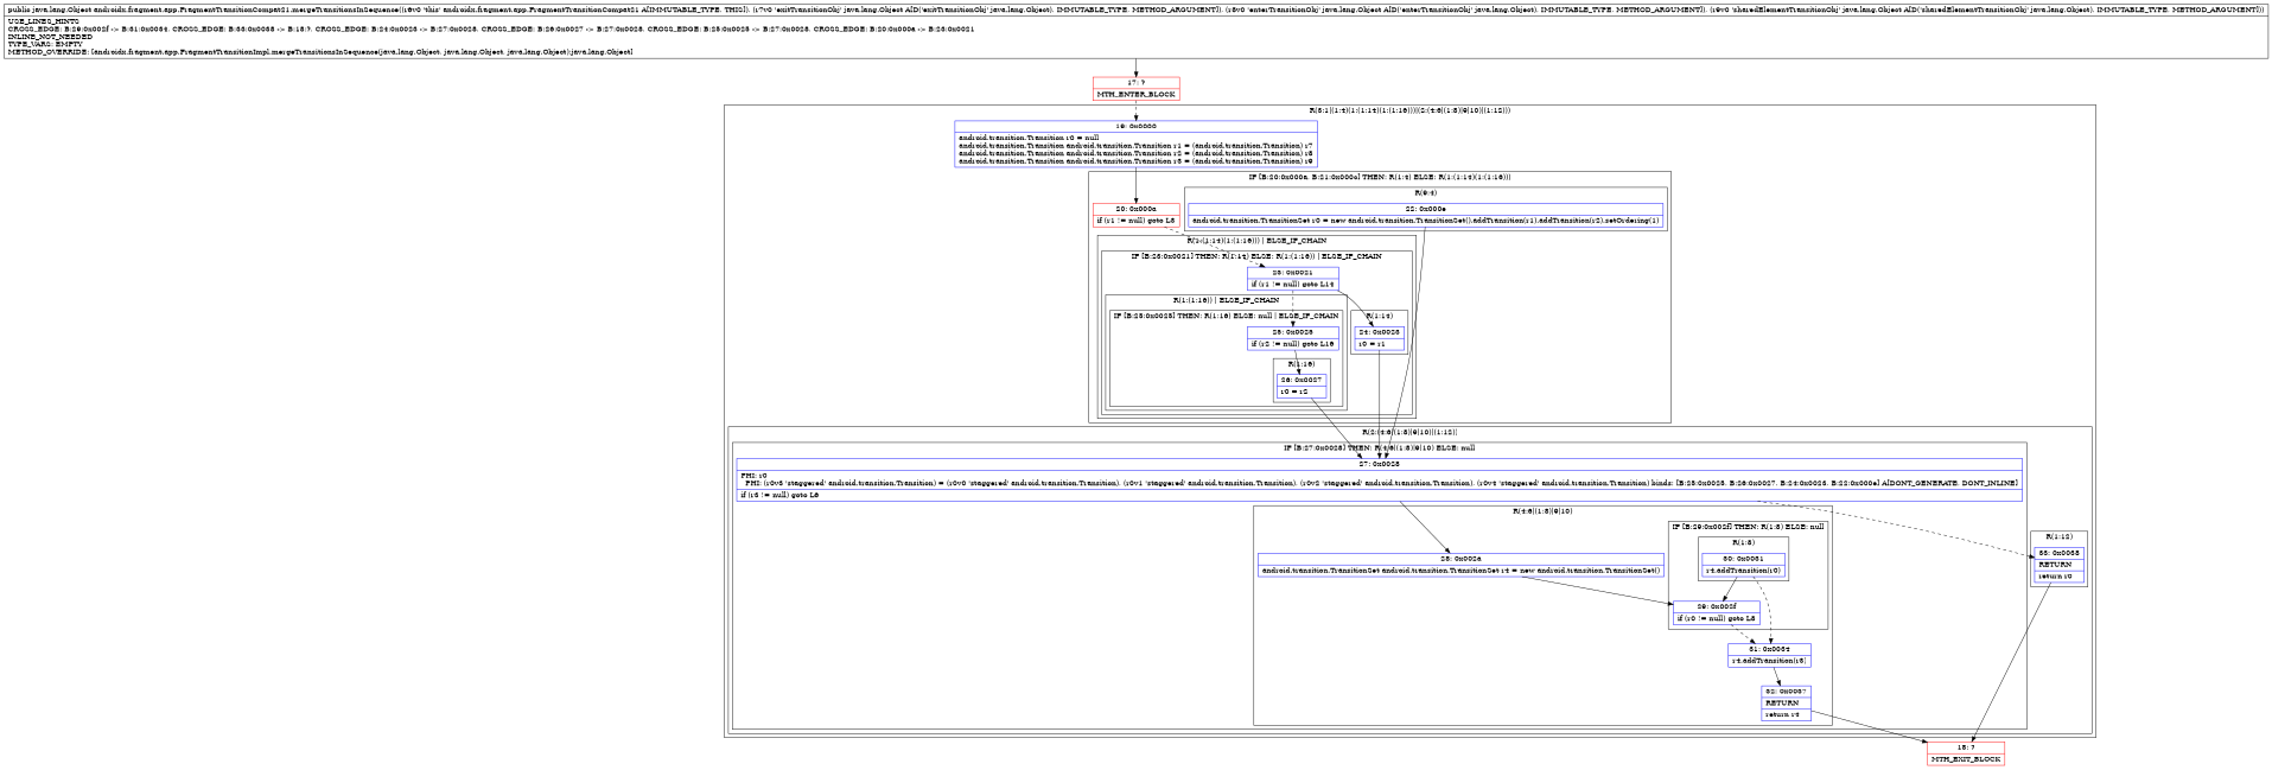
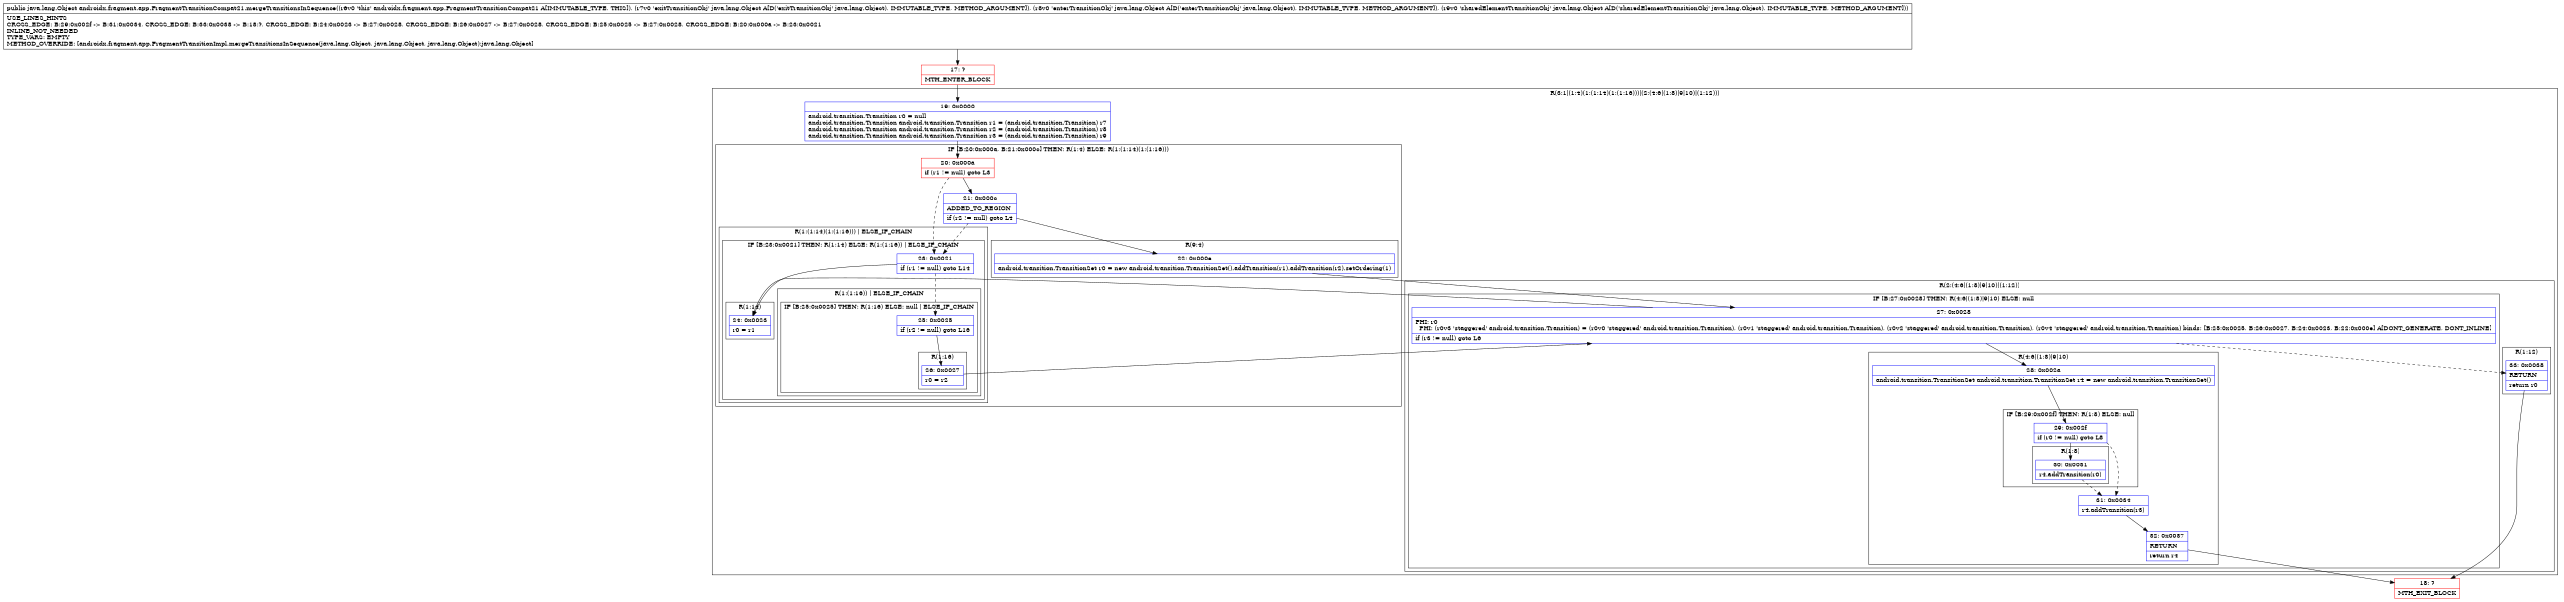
  digraph {
    node [color=blue shape=record]
    n1 [label="{22\:\ 0x000e|android.transition.TransitionSet r0 = new android.transition.TransitionSet().addTransition(r1).addTransition(r2).setOrdering(1)\l}"]
    n2 [label="{24\:\ 0x0023|r0 = r1\l}"]
    n3 [label="{26\:\ 0x0027|r0 = r2\l}"]
    n4 [label="{25\:\ 0x0025|if (r2 != null) goto L16\l}"]
    n5 [label="{23\:\ 0x0021|if (r1 != null) goto L14\l}"]
    n6 [color=red label="{20\:\ 0x000a|if (r1 != null) goto L3\l}"]
+   n7 [label="{21\:\ 0x000c|ADDED_TO_REGION\l|if (r2 != null) goto L4\l}"]
    n8 [label="{30\:\ 0x0031|r4.addTransition(r0)\l}"]
    n9 [label="{29\:\ 0x002f|if (r0 != null) goto L8\l}"]
    n10 [label="{28\:\ 0x002a|android.transition.TransitionSet android.transition.TransitionSet r4 = new android.transition.TransitionSet()\l}"]
    n11 [label="{31\:\ 0x0034|r4.addTransition(r3)\l}"]
    n12 [label="{32\:\ 0x0037|RETURN\l|return r4\l}"]
    n13 [label="{27\:\ 0x0028|PHI: r0 \l  PHI: (r0v3 'staggered' android.transition.Transition) = (r0v0 'staggered' android.transition.Transition), (r0v1 'staggered' android.transition.Transition), (r0v2 'staggered' android.transition.Transition), (r0v4 'staggered' android.transition.Transition) binds: [B:25:0x0025, B:26:0x0027, B:24:0x0023, B:22:0x000e] A[DONT_GENERATE, DONT_INLINE]\l|if (r3 != null) goto L6\l}"]
    n14 [label="{33\:\ 0x0038|RETURN\l|return r0\l}"]
    n15 [label="{19\:\ 0x0000|android.transition.Transition r0 = null\landroid.transition.Transition android.transition.Transition r1 = (android.transition.Transition) r7\landroid.transition.Transition android.transition.Transition r2 = (android.transition.Transition) r8\landroid.transition.Transition android.transition.Transition r3 = (android.transition.Transition) r9\l}"]
    n16 [color=red label="{18\:\ ?|MTH_EXIT_BLOCK\l}"]
    n17 [color=red label="{17\:\ ?|MTH_ENTER_BLOCK\l}"]
    n18 [label="{public java.lang.Object androidx.fragment.app.FragmentTransitionCompat21.mergeTransitionsInSequence((r6v0 'this' androidx.fragment.app.FragmentTransitionCompat21 A[IMMUTABLE_TYPE, THIS]), (r7v0 'exitTransitionObj' java.lang.Object A[D('exitTransitionObj' java.lang.Object), IMMUTABLE_TYPE, METHOD_ARGUMENT]), (r8v0 'enterTransitionObj' java.lang.Object A[D('enterTransitionObj' java.lang.Object), IMMUTABLE_TYPE, METHOD_ARGUMENT]), (r9v0 'sharedElementTransitionObj' java.lang.Object A[D('sharedElementTransitionObj' java.lang.Object), IMMUTABLE_TYPE, METHOD_ARGUMENT]))  | USE_LINES_HINTS\lCROSS_EDGE: B:29:0x002f \-\> B:31:0x0034, CROSS_EDGE: B:33:0x0038 \-\> B:18:?, CROSS_EDGE: B:24:0x0023 \-\> B:27:0x0028, CROSS_EDGE: B:26:0x0027 \-\> B:27:0x0028, CROSS_EDGE: B:25:0x0025 \-\> B:27:0x0028, CROSS_EDGE: B:20:0x000a \-\> B:23:0x0021\lINLINE_NOT_NEEDED\lTYPE_VARS: EMPTY\lMETHOD_OVERRIDE: [androidx.fragment.app.FragmentTransitionImpl.mergeTransitionsInSequence(java.lang.Object, java.lang.Object, java.lang.Object):java.lang.Object]\l}" color=""]
    subgraph cluster_1 {
      label="R(3:1|(1:4)(1:(1:14)(1:(1:16)))|(2:(4:6|(1:8)|9|10)|(1:12)))"
      n15
      subgraph cluster_2 {
        label="IF [B:20:0x000a, B:21:0x000c] THEN: R(1:4) ELSE: R(1:(1:14)(1:(1:16)))"
        n6
+       n7
        subgraph cluster_3 {
          label="R(9:4)"
          n1
        }
        subgraph cluster_4 {
          label="R(1:(1:14)(1:(1:16))) | ELSE_IF_CHAIN\l"
          subgraph cluster_5 {
            label="IF [B:23:0x0021] THEN: R(1:14) ELSE: R(1:(1:16)) | ELSE_IF_CHAIN\l"
            n5
            subgraph cluster_6 {
              label="R(1:14)"
              n2
            }
            subgraph cluster_7 {
              label="R(1:(1:16)) | ELSE_IF_CHAIN\l"
              subgraph cluster_8 {
                label="IF [B:25:0x0025] THEN: R(1:16) ELSE: null | ELSE_IF_CHAIN\l"
                n4
                subgraph cluster_9 {
                  label="R(1:16)"
                  n3
                }
              }
            }
          }
        }
      }
      subgraph cluster_10 {
        label="R(2:(4:6|(1:8)|9|10)|(1:12))"
        subgraph cluster_11 {
          label="IF [B:27:0x0028] THEN: R(4:6|(1:8)|9|10) ELSE: null"
          n13
          subgraph cluster_12 {
            label="R(4:6|(1:8)|9|10)"
            n10
            n11
            n12
            subgraph cluster_13 {
              label="IF [B:29:0x002f] THEN: R(1:8) ELSE: null"
              n9
              subgraph cluster_14 {
                label="R(1:8)"
                n8
              }
            }
          }
        }
        subgraph cluster_15 {
          label="R(1:12)"
          n14
        }
      }
    }
    n1 -> n13
-   n2 -> n13
+   n13 -> n2
    n3 -> n13
    n4 -> n3
    n5 -> n2
    n5 -> n4 [style=dashed]
    n6 -> n5 [style=dashed]
+   n6 -> n7
+   n7 -> n1
+   n7 -> n5 [style=dashed]
    n8 -> n11 [style=dashed]
-   n8 -> n9
+   n9 -> n8
    n9 -> n11 [style=dashed]
    n10 -> n9
    n11 -> n12
    n12 -> n16
    n13 -> n10
    n13 -> n14 [style=dashed]
    n14 -> n16
    n15 -> n6
-   n17 -> n15 [style=dashed]
+   n17 -> n15
    n18 -> n17
  }
